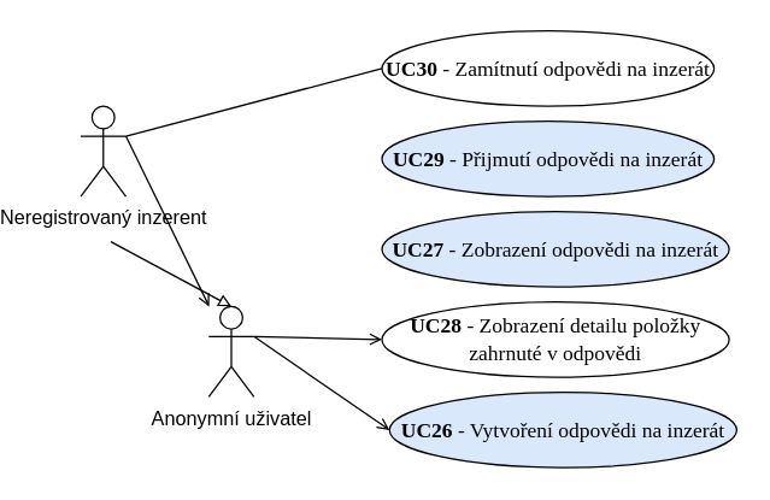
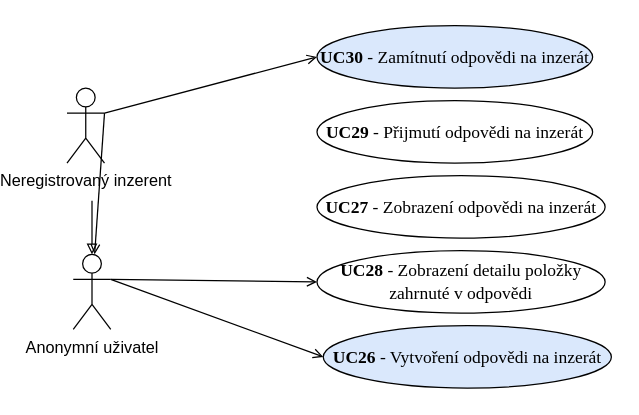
  <mxCell id="0" />
  <mxCell id="1" parent="0" />
  <mxCell id="2" style="edgeStyle=none;rounded=0;orthogonalLoop=1;jettySize=auto;html=1;exitX=1;exitY=0.333;exitDx=0;exitDy=0;exitPerimeter=0;entryX=0;entryY=0.5;entryDx=0;entryDy=0;endArrow=open;endFill=0;" edge="1" parent="1" source="3" target="13"><mxGeometry relative="1" as="geometry" /></mxCell>
- <mxCell id="3" value="Anonymní uživatel" style="shape=umlActor;verticalLabelPosition=bottom;verticalAlign=top;html=1;outlineConnect=0;fontSize=13;" parent="1" vertex="1"><mxGeometry x="105" y="203" width="30" height="60" as="geometry" /></mxCell>
+ <mxCell id="3" value="Anonymní uživatel" style="shape=umlActor;verticalLabelPosition=bottom;verticalAlign=top;html=1;outlineConnect=0;fontSize=13;" parent="1" vertex="1"><mxGeometry x="25" y="203" width="30" height="60" as="geometry" /></mxCell>
  <mxCell id="4" style="edgeStyle=none;rounded=0;orthogonalLoop=1;jettySize=auto;html=1;exitX=1;exitY=0.333;exitDx=0;exitDy=0;exitPerimeter=0;entryX=0;entryY=0.5;entryDx=0;entryDy=0;endArrow=open;endFill=0;" parent="1" source="3" target="5" edge="1"><mxGeometry relative="1" as="geometry" /></mxCell>
  <mxCell id="5" value="&lt;span dir=&quot;ltr&quot; role=&quot;presentation&quot; style=&quot;left: 182.806px; top: 505.496px; font-size: 14px; font-family: serif; transform: scaleX(1.244);&quot;&gt;&lt;b style=&quot;font-size: 14px;&quot;&gt;UC26&amp;nbsp;&lt;/b&gt;- Vytvoření odpovědi na inzerát&lt;/span&gt;" style="ellipse;whiteSpace=wrap;html=1;fontSize=14;fillColor=#dae8fc;" parent="1" vertex="1"><mxGeometry x="225" y="260" width="230.5" height="50" as="geometry" /></mxCell>
- <mxCell id="6" value="&lt;b style=&quot;border-color: var(--border-color); font-family: serif;&quot;&gt;UC29&amp;nbsp;&lt;/b&gt;&lt;span style=&quot;border-color: var(--border-color); font-family: serif;&quot;&gt;- Přijmutí odpovědi na inzerát&lt;/span&gt;" style="ellipse;whiteSpace=wrap;html=1;fontSize=14;fillColor=#dae8fc;" parent="1" vertex="1"><mxGeometry x="220" y="80" width="220.5" height="50" as="geometry" /></mxCell>
+ <mxCell id="6" value="&lt;b style=&quot;border-color: var(--border-color); font-family: serif;&quot;&gt;UC29&amp;nbsp;&lt;/b&gt;&lt;span style=&quot;border-color: var(--border-color); font-family: serif;&quot;&gt;- Přijmutí odpovědi na inzerát&lt;/span&gt;" style="ellipse;whiteSpace=wrap;html=1;fontSize=14;" parent="1" vertex="1"><mxGeometry x="220" y="80" width="220.5" height="50" as="geometry" /></mxCell>
  <mxCell id="7" style="edgeStyle=none;rounded=0;orthogonalLoop=1;jettySize=auto;html=1;exitX=1;exitY=0.333;exitDx=0;exitDy=0;exitPerimeter=0;endArrow=open;endFill=0;" parent="1" source="9" target="3" edge="1"><mxGeometry relative="1" as="geometry" /></mxCell>
- <mxCell id="8" style="edgeStyle=none;rounded=0;orthogonalLoop=1;jettySize=auto;html=1;exitX=1;exitY=0.333;exitDx=0;exitDy=0;exitPerimeter=0;entryX=0;entryY=0.5;entryDx=0;entryDy=0;endArrow=none;endFill=0;" edge="1" parent="1" source="9" target="12"><mxGeometry relative="1" as="geometry" /></mxCell>
+ <mxCell id="8" style="edgeStyle=none;rounded=0;orthogonalLoop=1;jettySize=auto;html=1;exitX=1;exitY=0.333;exitDx=0;exitDy=0;exitPerimeter=0;entryX=0;entryY=0.5;entryDx=0;entryDy=0;endArrow=open;endFill=0;" edge="1" parent="1" source="9" target="12"><mxGeometry relative="1" as="geometry" /></mxCell>
  <mxCell id="9" value="Neregistrovaný inzerent" style="shape=umlActor;verticalLabelPosition=bottom;verticalAlign=top;html=1;outlineConnect=0;fontSize=13;" parent="1" vertex="1"><mxGeometry x="20" y="70" width="30" height="60" as="geometry" /></mxCell>
  <mxCell id="10" style="edgeStyle=none;rounded=0;orthogonalLoop=1;jettySize=auto;html=1;endArrow=block;endFill=0;entryX=0.5;entryY=0;entryDx=0;entryDy=0;entryPerimeter=0;" edge="1" parent="1" target="3"><mxGeometry relative="1" as="geometry"><mxPoint x="10" y="350" as="targetPoint" /><mxPoint x="40" y="160" as="sourcePoint" /></mxGeometry></mxCell>
- <mxCell id="11" value="&lt;b style=&quot;border-color: var(--border-color); font-family: serif;&quot;&gt;UC27&amp;nbsp;&lt;/b&gt;&lt;span style=&quot;font-family: serif;&quot;&gt;- Zobrazení odpovědi na inzerát&lt;/span&gt;" style="ellipse;whiteSpace=wrap;html=1;fontSize=14;fillColor=#dae8fc;" vertex="1" parent="1"><mxGeometry x="220" y="140" width="230.5" height="50" as="geometry" /></mxCell>
- <mxCell id="12" value="&lt;b style=&quot;border-color: var(--border-color); font-family: serif;&quot;&gt;UC30&amp;nbsp;&lt;/b&gt;&lt;span style=&quot;border-color: var(--border-color); font-family: serif;&quot;&gt;- Zamítnutí odpovědi na inzerát&lt;/span&gt;" style="ellipse;whiteSpace=wrap;html=1;fontSize=14;" vertex="1" parent="1"><mxGeometry x="220" y="20" width="220.5" height="50" as="geometry" /></mxCell>
+ <mxCell id="11" value="&lt;b style=&quot;border-color: var(--border-color); font-family: serif;&quot;&gt;UC27&amp;nbsp;&lt;/b&gt;&lt;span style=&quot;font-family: serif;&quot;&gt;- Zobrazení odpovědi na inzerát&lt;/span&gt;" style="ellipse;whiteSpace=wrap;html=1;fontSize=14;" vertex="1" parent="1"><mxGeometry x="220" y="140" width="230.5" height="50" as="geometry" /></mxCell>
+ <mxCell id="12" value="&lt;b style=&quot;border-color: var(--border-color); font-family: serif;&quot;&gt;UC30&amp;nbsp;&lt;/b&gt;&lt;span style=&quot;border-color: var(--border-color); font-family: serif;&quot;&gt;- Zamítnutí odpovědi na inzerát&lt;/span&gt;" style="ellipse;whiteSpace=wrap;html=1;fontSize=14;fillColor=#dae8fc;" vertex="1" parent="1"><mxGeometry x="220" y="20" width="220.5" height="50" as="geometry" /></mxCell>
  <mxCell id="13" value="&lt;span dir=&quot;ltr&quot; role=&quot;presentation&quot; style=&quot;left: 182.806px; top: 505.496px; font-size: 14px; font-family: serif; transform: scaleX(1.244);&quot;&gt;&lt;b style=&quot;font-size: 14px;&quot;&gt;UC28&amp;nbsp;&lt;/b&gt;- Zobrazení detailu položky zahrnuté v odpovědi&lt;/span&gt;" style="ellipse;whiteSpace=wrap;html=1;fontSize=14;" vertex="1" parent="1"><mxGeometry x="220" y="200" width="230.5" height="50" as="geometry" /></mxCell>
